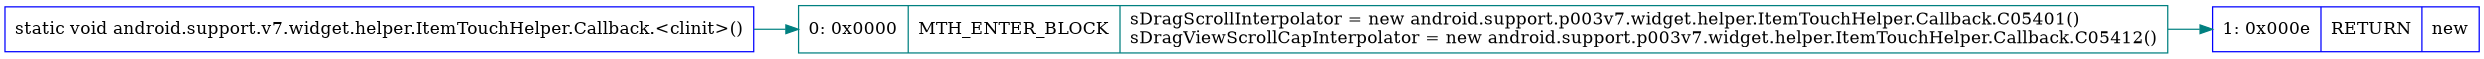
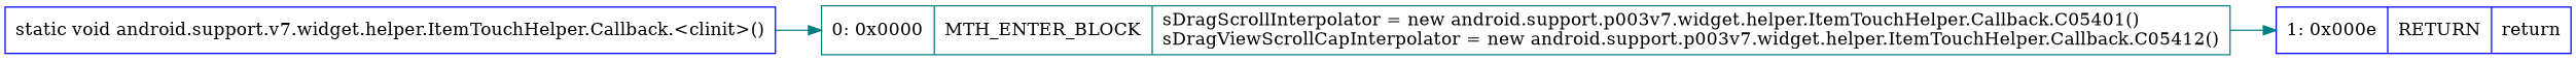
  digraph {
    rankdir=LR
    node [shape=record color=blue]
    edge [color=teal]
    n1 [label="{0\:\ 0x0000|MTH_ENTER_BLOCK\l|sDragScrollInterpolator = new android.support.p003v7.widget.helper.ItemTouchHelper.Callback.C05401()\lsDragViewScrollCapInterpolator = new android.support.p003v7.widget.helper.ItemTouchHelper.Callback.C05412()\l}" color=teal]
-   n2 [label="{1\:\ 0x000e|RETURN\l|new\l}"]
+   n2 [label="{1\:\ 0x000e|RETURN\l|return\l}"]
    n3 [label="{static void android.support.v7.widget.helper.ItemTouchHelper.Callback.\<clinit\>() }"]
    n1 -> n2
    n3 -> n1
  }
